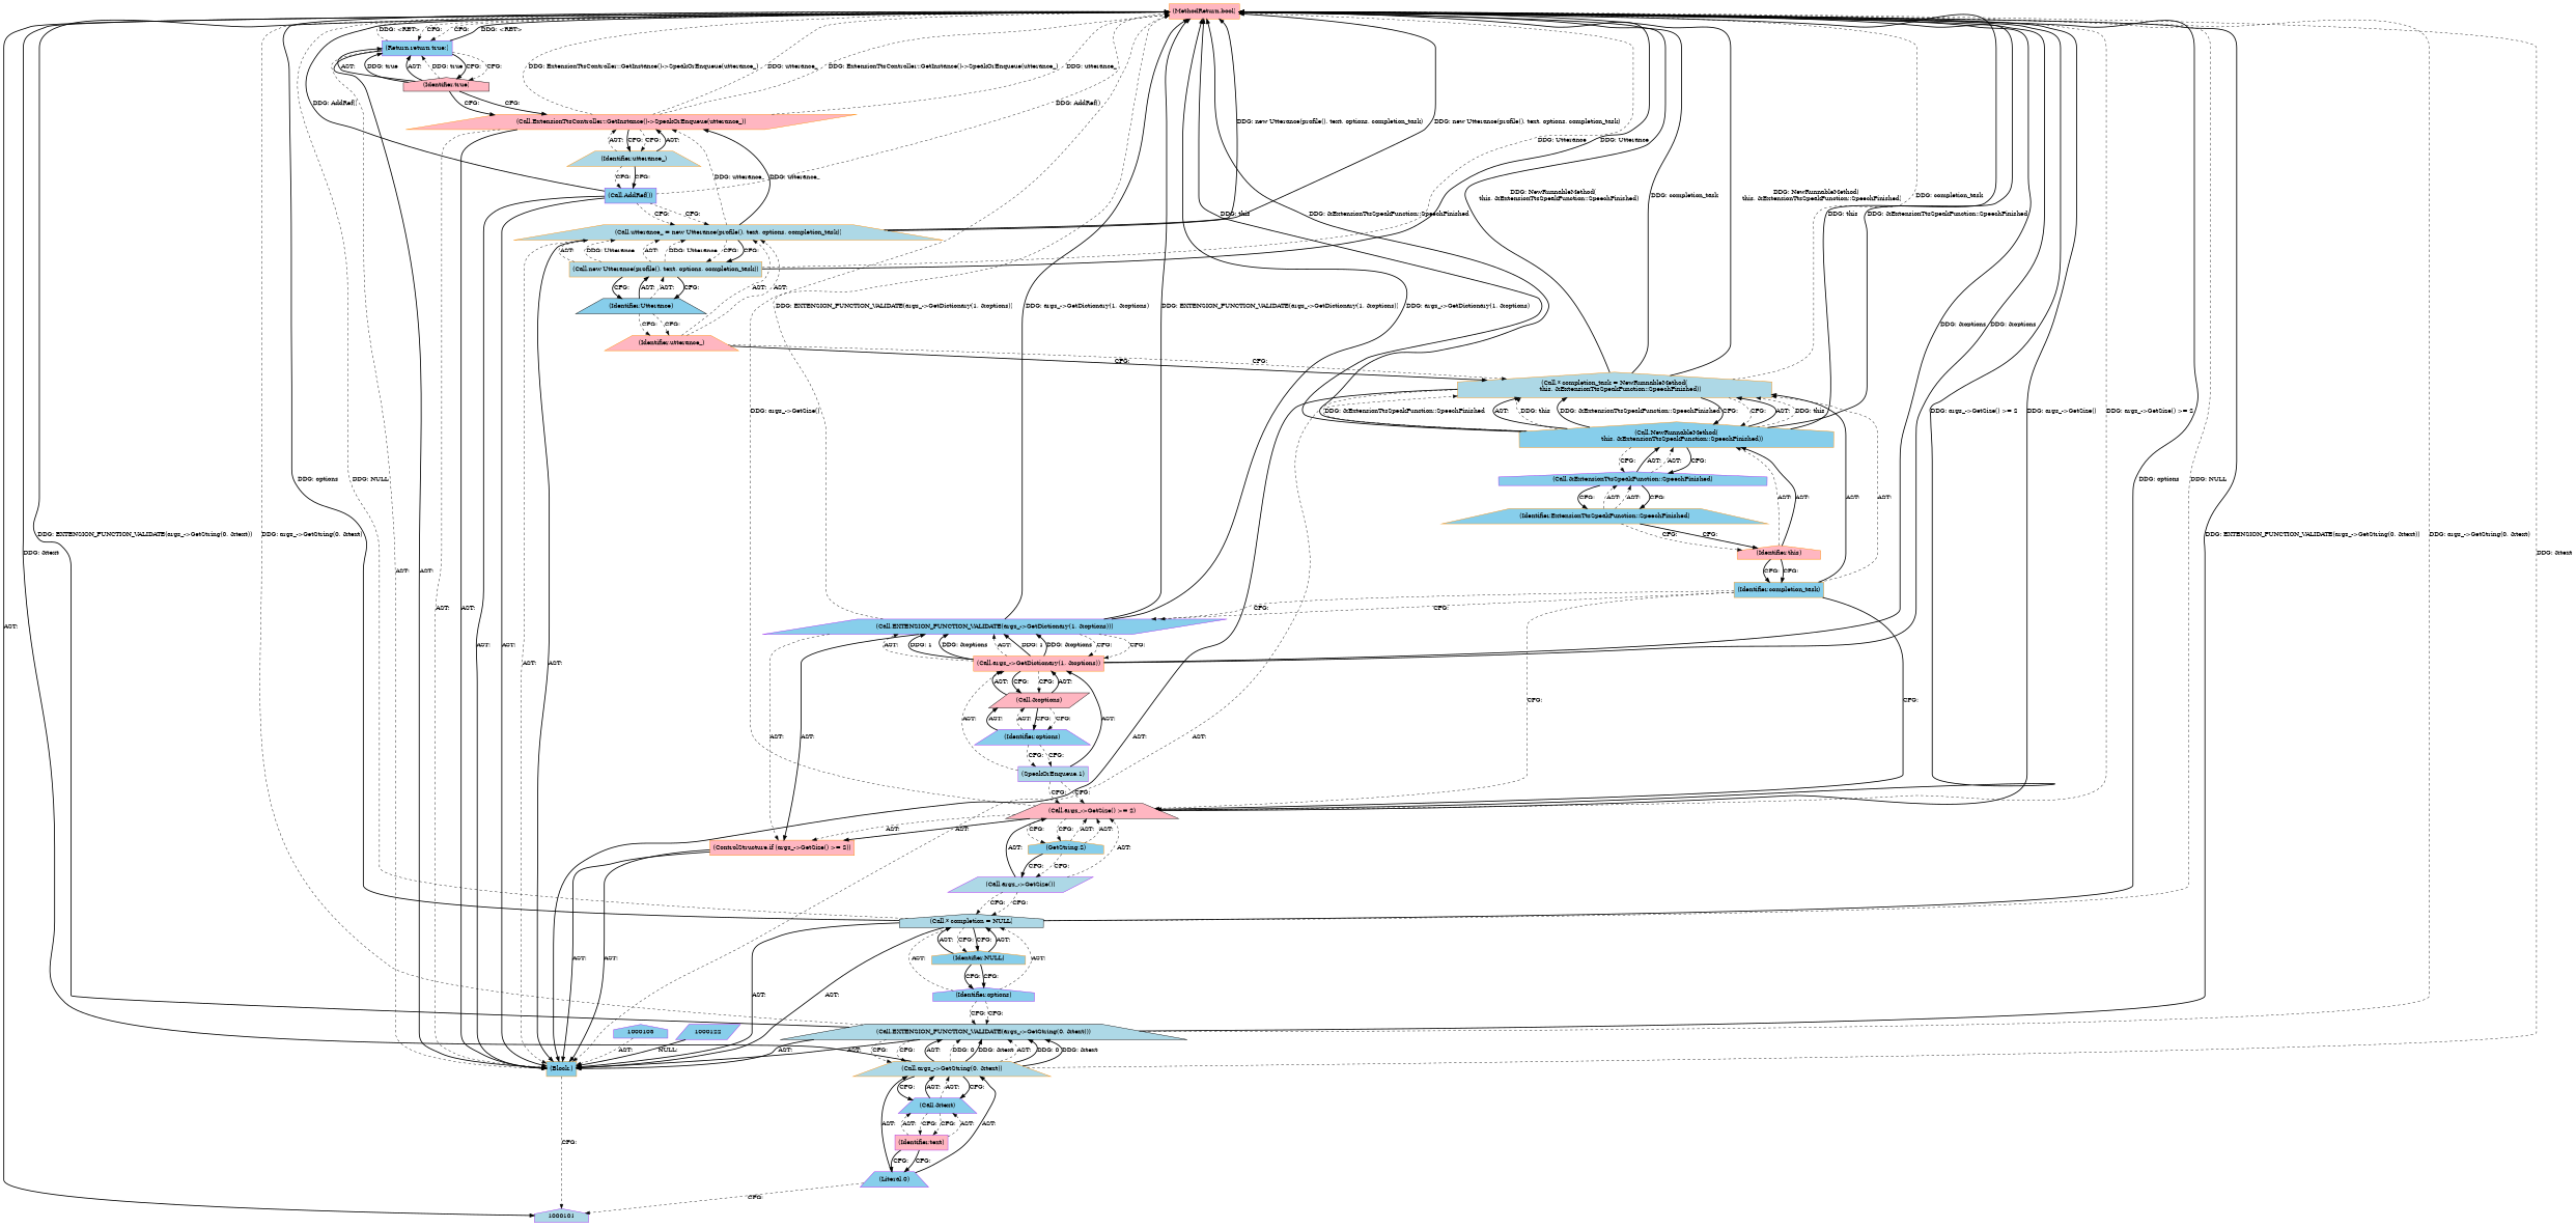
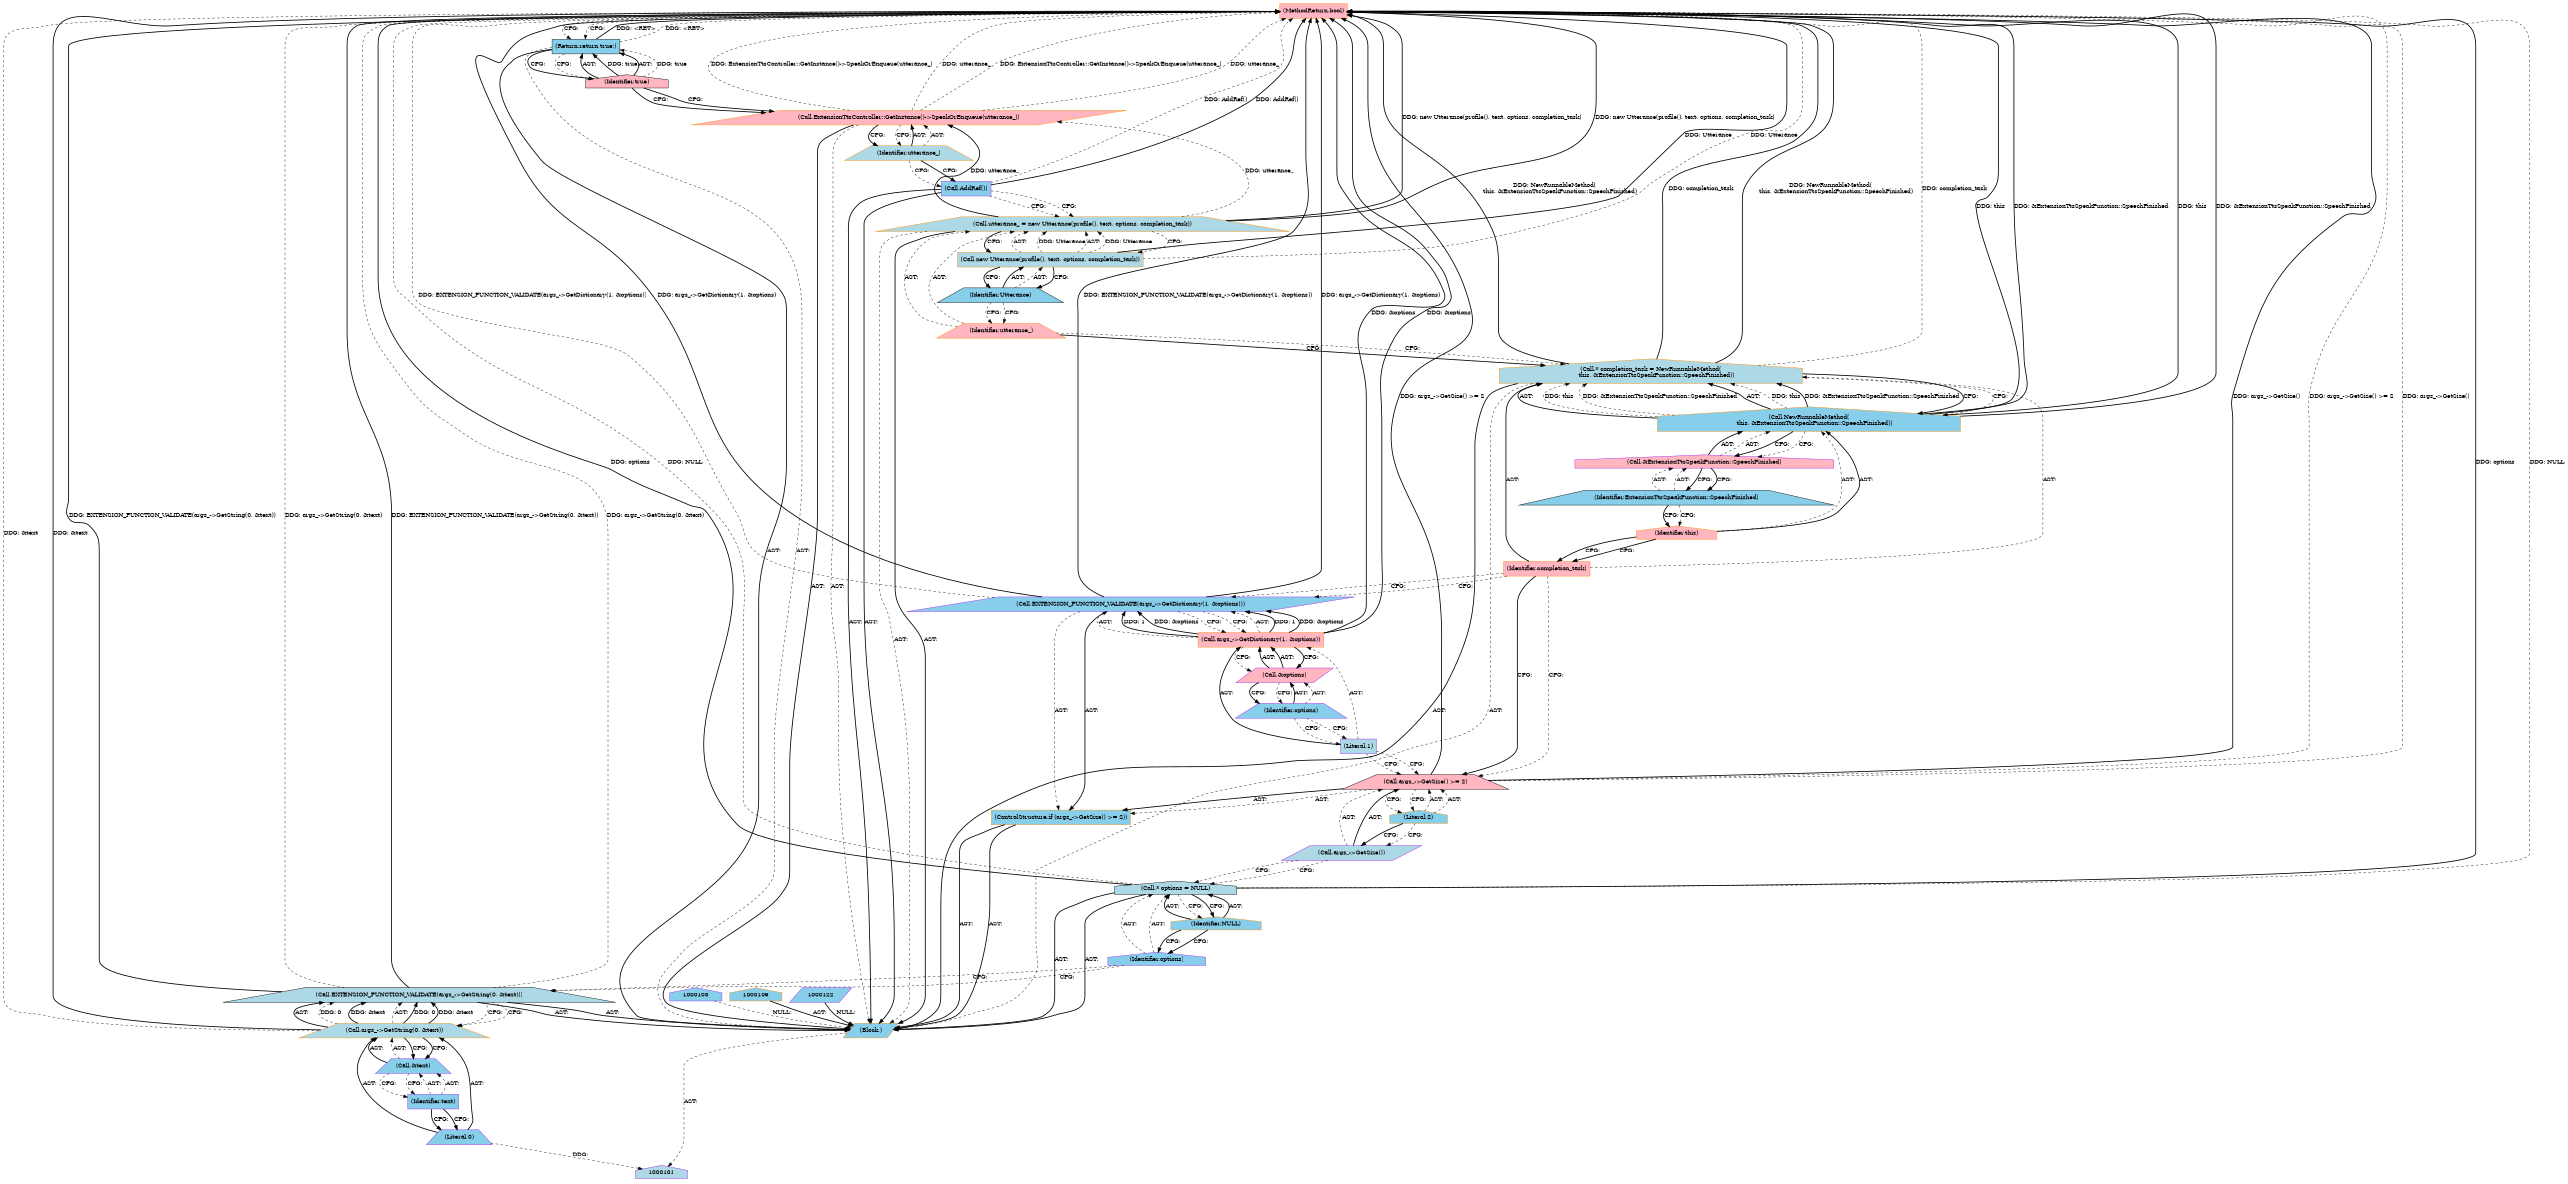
  digraph {
    node [color=darkorange fillcolor=skyblue shape=house style=filled]
    edge [style=bold]
    n1 [fillcolor=lightpink label="(MethodReturn,bool)" shape=box]
-   n2 [color=purple label="(Return,return true;)" shape=box]
+   n2 [color=black label="(Return,return true;)" shape=box]
    1000101 [color=purple fillcolor=lightblue]
-   n4 [label="(Block,)" shape=box]
+   n4 [label="(Block,)" shape=parallelogram]
    n5 [color=black fillcolor=lightpink label="(Identifier,true)"]
    n6 [color=purple label="(Call,AddRef())" shape=box]
    n7 [fillcolor=lightblue label="(Call,utterance_ = new Utterance(profile(), text, options, completion_task))" shape=trapezium]
    n8 [fillcolor=lightpink label="(Call,ExtensionTtsController::GetInstance()->SpeakOrEnqueue(utterance_))" shape=parallelogram]
    n9 [fillcolor=lightblue label="(Call,new Utterance(profile(), text, options, completion_task))" shape=box]
    n10 [fillcolor=lightblue label="(Identifier,utterance_)" shape=trapezium]
    n11 [color=black fillcolor=lightblue label="(Call,EXTENSION_FUNCTION_VALIDATE(args_->GetString(0, &text)))" shape=trapezium]
    n12 [fillcolor=lightblue label="(Call,args_->GetString(0, &text))" shape=trapezium]
    n13 [color=purple label="(Call,&text)" shape=trapezium]
-   n14 [color=purple fillcolor=lightpink label="(Identifier,text)" shape=box]
+   n14 [color=purple label="(Identifier,text)" shape=box]
    n15 [color=purple label="(Literal,0)" shape=trapezium]
-   n16 [color=black fillcolor=lightblue label="(Call,* completion = NULL)"]
+   n16 [color=black fillcolor=lightblue label="(Call,* options = NULL)"]
    n17 [label="(Identifier,NULL)"]
    n18 [color=purple label="(Identifier,options)"]
-   n19 [fillcolor=lightpink label="(ControlStructure,if (args_->GetSize() >= 2))" shape=box]
-   n20 [label="(GetString,2)"]
+   n19 [label="(ControlStructure,if (args_->GetSize() >= 2))" shape=box]
+   n20 [label="(Literal,2)"]
    n21 [color=black fillcolor=lightpink label="(Call,args_->GetSize() >= 2)" shape=trapezium]
    n22 [color=purple fillcolor=lightblue label="(Call,args_->GetSize())" shape=parallelogram]
    n23 [fillcolor=lightpink label="(Call,args_->GetDictionary(1, &options))" shape=box]
    n24 [color=purple label="(Call,EXTENSION_FUNCTION_VALIDATE(args_->GetDictionary(1, &options)))" shape=parallelogram]
-   n25 [color=black fillcolor=lightpink label="(Call,&options)" shape=parallelogram]
+   n25 [color=purple fillcolor=lightpink label="(Call,&options)" shape=parallelogram]
    n26 [color=purple label="(Identifier,options)" shape=trapezium]
-   n27 [color=purple fillcolor=lightblue label="(SpeakOrEnqueue,1)" shape=box]
+   n27 [color=purple fillcolor=lightblue label="(Literal,1)" shape=box]
    n28 [label="(Call,NewRunnableMethod(\n      this, &ExtensionTtsSpeakFunction::SpeechFinished))"]
    n29 [fillcolor=lightblue label="(Call,* completion_task = NewRunnableMethod(\n      this, &ExtensionTtsSpeakFunction::SpeechFinished))"]
-   n30 [color=purple label="(Call,&ExtensionTtsSpeakFunction::SpeechFinished)"]
-   n31 [label="(Identifier,ExtensionTtsSpeakFunction::SpeechFinished)" shape=trapezium]
-   n32 [label="(Identifier,completion_task)" shape=box]
+   n30 [color=purple fillcolor=lightpink label="(Call,&ExtensionTtsSpeakFunction::SpeechFinished)"]
+   n31 [color=black label="(Identifier,ExtensionTtsSpeakFunction::SpeechFinished)" shape=trapezium]
+   n32 [fillcolor=lightpink label="(Identifier,completion_task)" shape=box]
    n33 [fillcolor=lightpink label="(Identifier,this)"]
    n34 [color=black label="(Identifier,Utterance)" shape=trapezium]
    n35 [fillcolor=lightpink label="(Identifier,utterance_)" shape=trapezium]
    1000103 [color=purple]
+   1000109
    1000122 [color=purple shape=parallelogram]
    n1 -> n2 [label="CFG: " style=dashed]
    n1 -> n2 [label="CFG: " style=dashed]
-   n1 -> 1000101 [label="AST: "]
    n2 -> n1 [label="DDG: <RET>"]
    n2 -> n1 [label="DDG: <RET>" style=dashed]
    n2 -> n4 [label="AST: "]
    n2 -> n4 [label="AST: " style=dashed]
    n2 -> n5 [label="CFG: "]
    n2 -> n5 [label="CFG: " style=dashed]
-   n4 -> 1000101 [label="CFG: " style=dashed]
+   n4 -> 1000101 [label="AST: " style=dashed]
    n5 -> n2 [label="AST: "]
    n5 -> n2 [label="DDG: true"]
    n5 -> n2 [label="AST: "]
    n5 -> n2 [label="DDG: true" style=dashed]
    n5 -> n8 [label="CFG: "]
    n5 -> n8 [label="CFG: "]
    n6 -> n1 [label="DDG: AddRef()" style=dashed]
    n6 -> n1 [label="DDG: AddRef()"]
    n6 -> n4 [label="AST: "]
    n6 -> n4 [label="AST: "]
    n6 -> n7 [label="CFG: " style=dashed]
    n6 -> n7 [label="CFG: " style=dashed]
    n7 -> n1 [label="DDG: new Utterance(profile(), text, options, completion_task)"]
    n7 -> n1 [label="DDG: new Utterance(profile(), text, options, completion_task)"]
    n7 -> n4 [label="AST: " style=dashed]
    n7 -> n4 [label="AST: "]
    n7 -> n8 [label="DDG: utterance_"]
    n7 -> n8 [label="DDG: utterance_" style=dashed]
    n7 -> n9 [label="CFG: " style=dashed]
    n7 -> n9 [label="CFG: "]
    n8 -> n1 [label="DDG: ExtensionTtsController::GetInstance()->SpeakOrEnqueue(utterance_)" style=dashed]
    n8 -> n1 [label="DDG: utterance_" style=dashed]
    n8 -> n1 [label="DDG: ExtensionTtsController::GetInstance()->SpeakOrEnqueue(utterance_)" style=dashed]
    n8 -> n1 [label="DDG: utterance_" style=dashed]
    n8 -> n4 [label="AST: " style=dashed]
    n8 -> n4 [label="AST: "]
    n8 -> n10 [label="CFG: "]
    n8 -> n10 [label="CFG: " style=dashed]
    n9 -> n1 [label="DDG: Utterance" style=dashed]
    n9 -> n1 [label="DDG: Utterance"]
    n9 -> n7 [label="AST: " style=dashed]
    n9 -> n7 [label="DDG: Utterance" style=dashed]
    n9 -> n7 [label="AST: " style=dashed]
    n9 -> n7 [label="DDG: Utterance" style=dashed]
    n9 -> n34 [label="CFG: "]
    n9 -> n34 [label="CFG: "]
    n10 -> n6 [label="CFG: "]
    n10 -> n6 [label="CFG: " style=dashed]
    n10 -> n8 [label="AST: "]
    n10 -> n8 [label="AST: " style=dashed]
    n11 -> n1 [label="DDG: EXTENSION_FUNCTION_VALIDATE(args_->GetString(0, &text))"]
    n11 -> n1 [label="DDG: args_->GetString(0, &text)" style=dashed]
    n11 -> n1 [label="DDG: EXTENSION_FUNCTION_VALIDATE(args_->GetString(0, &text))"]
    n11 -> n1 [label="DDG: args_->GetString(0, &text)" style=dashed]
    n11 -> n4 [label="AST: "]
    n11 -> n4 [label="AST: "]
    n11 -> n12 [label="CFG: " style=dashed]
    n11 -> n12 [label="CFG: " style=dashed]
    n12 -> n1 [label="DDG: &text" style=dashed]
    n12 -> n1 [label="DDG: &text"]
    n12 -> n11 [label="AST: "]
    n12 -> n11 [label="DDG: 0" style=dashed]
    n12 -> n11 [label="DDG: &text"]
    n12 -> n11 [label="AST: " style=dashed]
    n12 -> n11 [label="DDG: 0"]
    n12 -> n11 [label="DDG: &text"]
    n12 -> n13 [label="CFG: "]
    n12 -> n13 [label="CFG: "]
    n13 -> n12 [label="AST: "]
    n13 -> n12 [label="AST: " style=dashed]
    n13 -> n14 [label="CFG: " style=dashed]
    n13 -> n14 [label="CFG: " style=dashed]
    n14 -> n13 [label="AST: " style=dashed]
    n14 -> n13 [label="AST: " style=dashed]
    n14 -> n15 [label="CFG: "]
    n14 -> n15 [label="CFG: "]
-   n15 -> 1000101 [label="CFG: " style=dashed]
+   n15 -> 1000101 [label="DDG: " style=dashed]
    n15 -> n12 [label="AST: "]
    n15 -> n12 [label="AST: "]
    n16 -> n1 [label="DDG: options"]
    n16 -> n1 [label="DDG: NULL" style=dashed]
    n16 -> n1 [label="DDG: options"]
    n16 -> n1 [label="DDG: NULL" style=dashed]
    n16 -> n4 [label="AST: "]
    n16 -> n4 [label="AST: "]
    n16 -> n17 [label="CFG: " style=dashed]
    n16 -> n17 [label="CFG: "]
    n17 -> n16 [label="AST: "]
    n17 -> n16 [label="AST: "]
    n17 -> n18 [label="CFG: "]
    n17 -> n18 [label="CFG: "]
    n18 -> n11 [label="CFG: " style=dashed]
    n18 -> n11 [label="CFG: " style=dashed]
    n18 -> n16 [label="AST: " style=dashed]
    n18 -> n16 [label="AST: " style=dashed]
    n19 -> n4 [label="AST: "]
    n19 -> n4 [label="AST: "]
    n20 -> n21 [label="AST: " style=dashed]
    n20 -> n21 [label="AST: " style=dashed]
    n20 -> n22 [label="CFG: " style=dashed]
    n20 -> n22 [label="CFG: "]
    n21 -> n1 [label="DDG: args_->GetSize() >= 2"]
    n21 -> n1 [label="DDG: args_->GetSize()"]
    n21 -> n1 [label="DDG: args_->GetSize() >= 2" style=dashed]
    n21 -> n1 [label="DDG: args_->GetSize()" style=dashed]
    n21 -> n19 [label="AST: " style=dashed]
    n21 -> n19 [label="AST: "]
    n21 -> n20 [label="CFG: " style=dashed]
    n21 -> n20 [label="CFG: " style=dashed]
    n22 -> n16 [label="CFG: " style=dashed]
    n22 -> n16 [label="CFG: " style=dashed]
    n22 -> n21 [label="AST: " style=dashed]
    n22 -> n21 [label="AST: "]
    n23 -> n1 [label="DDG: &options"]
    n23 -> n1 [label="DDG: &options"]
    n23 -> n24 [label="AST: " style=dashed]
    n23 -> n24 [label="DDG: 1"]
    n23 -> n24 [label="DDG: &options"]
    n23 -> n24 [label="AST: " style=dashed]
    n23 -> n24 [label="DDG: 1"]
    n23 -> n24 [label="DDG: &options"]
    n23 -> n25 [label="CFG: "]
    n23 -> n25 [label="CFG: " style=dashed]
    n24 -> n1 [label="DDG: EXTENSION_FUNCTION_VALIDATE(args_->GetDictionary(1, &options))"]
    n24 -> n1 [label="DDG: args_->GetDictionary(1, &options)"]
    n24 -> n1 [label="DDG: EXTENSION_FUNCTION_VALIDATE(args_->GetDictionary(1, &options))" style=dashed]
    n24 -> n1 [label="DDG: args_->GetDictionary(1, &options)"]
    n24 -> n19 [label="AST: " style=dashed]
    n24 -> n19 [label="AST: "]
    n24 -> n23 [label="CFG: " style=dashed]
    n24 -> n23 [label="CFG: " style=dashed]
    n25 -> n23 [label="AST: "]
    n25 -> n23 [label="AST: "]
    n25 -> n26 [label="CFG: "]
    n25 -> n26 [label="CFG: " style=dashed]
    n26 -> n25 [label="AST: "]
    n26 -> n25 [label="AST: " style=dashed]
    n26 -> n27 [label="CFG: " style=dashed]
    n26 -> n27 [label="CFG: " style=dashed]
    n27 -> n21 [label="CFG: " style=dashed]
    n27 -> n21 [label="CFG: " style=dashed]
    n27 -> n23 [label="AST: " style=dashed]
    n27 -> n23 [label="AST: "]
    n28 -> n1 [label="DDG: this"]
    n28 -> n1 [label="DDG: &ExtensionTtsSpeakFunction::SpeechFinished"]
    n28 -> n1 [label="DDG: this"]
    n28 -> n1 [label="DDG: &ExtensionTtsSpeakFunction::SpeechFinished"]
    n28 -> n29 [label="AST: "]
    n28 -> n29 [label="DDG: this" style=dashed]
    n28 -> n29 [label="DDG: &ExtensionTtsSpeakFunction::SpeechFinished" style=dashed]
    n28 -> n29 [label="AST: "]
    n28 -> n29 [label="DDG: this" style=dashed]
    n28 -> n29 [label="DDG: &ExtensionTtsSpeakFunction::SpeechFinished"]
    n28 -> n30 [label="CFG: "]
    n28 -> n30 [label="CFG: " style=dashed]
    n29 -> n1 [label="DDG: NewRunnableMethod(\n      this, &ExtensionTtsSpeakFunction::SpeechFinished)"]
    n29 -> n1 [label="DDG: completion_task"]
    n29 -> n1 [label="DDG: NewRunnableMethod(\n      this, &ExtensionTtsSpeakFunction::SpeechFinished)"]
    n29 -> n1 [label="DDG: completion_task" style=dashed]
    n29 -> n4 [label="AST: "]
    n29 -> n4 [label="AST: " style=dashed]
    n29 -> n28 [label="CFG: " style=dashed]
    n29 -> n28 [label="CFG: "]
    n30 -> n28 [label="AST: "]
    n30 -> n28 [label="AST: " style=dashed]
    n30 -> n31 [label="CFG: "]
    n30 -> n31 [label="CFG: "]
    n31 -> n30 [label="AST: " style=dashed]
    n31 -> n30 [label="AST: " style=dashed]
    n31 -> n33 [label="CFG: "]
    n31 -> n33 [label="CFG: " style=dashed]
    n32 -> n21 [label="CFG: "]
    n32 -> n21 [label="CFG: " style=dashed]
    n32 -> n24 [label="CFG: " style=dashed]
    n32 -> n24 [label="CFG: " style=dashed]
    n32 -> n29 [label="AST: "]
    n32 -> n29 [label="AST: " style=dashed]
    n33 -> n28 [label="AST: " style=dashed]
    n33 -> n28 [label="AST: "]
    n33 -> n32 [label="CFG: "]
    n33 -> n32 [label="CFG: "]
    n34 -> n9 [label="AST: "]
    n34 -> n9 [label="AST: " style=dashed]
    n34 -> n35 [label="CFG: " style=dashed]
    n34 -> n35 [label="CFG: " style=dashed]
    n35 -> n7 [label="AST: " style=dashed]
    n35 -> n7 [label="AST: " style=dashed]
    n35 -> n29 [label="CFG: "]
    n35 -> n29 [label="CFG: " style=dashed]
-   1000103 -> n4 [label="AST: " style=dashed]
+   1000103 -> n4 [label="NULL: " style=dashed]
+   1000109 -> n4 [label="AST: "]
    1000122 -> n4 [label="NULL: "]
  }
